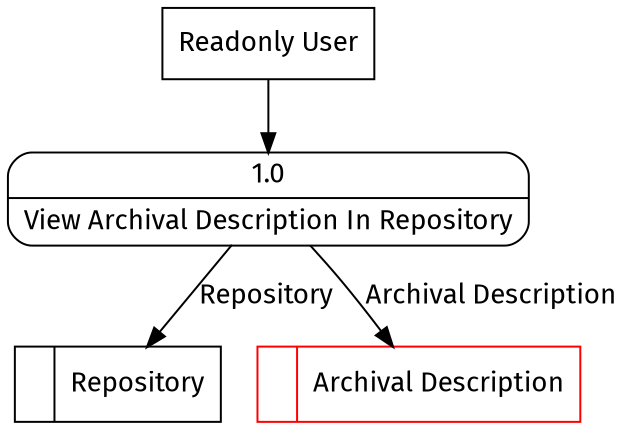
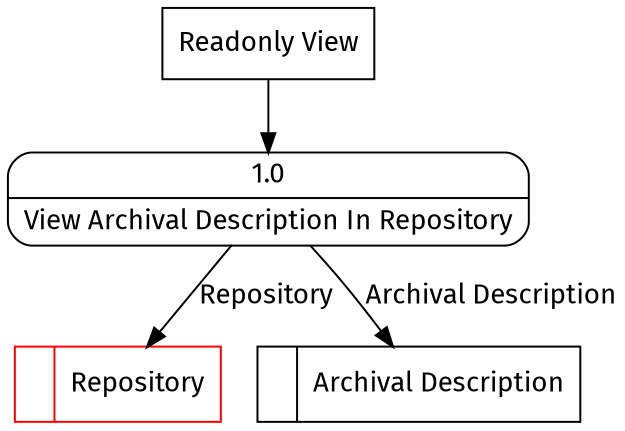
  digraph {
    fontname="Fira Sans"
    node [fontname="Fira Sans" shape=record]
    edge [fontname="Fira Sans"]
-   n1 [color=black label="<f0>  |<f1> Repository "]
-   n2 [color=red label="<f0>  |<f1> Archival Description "]
-   n3 [label="Readonly User" shape=box]
+   n1 [color=red label="<f0>  |<f1> Repository "]
+   n2 [color=black label="<f0>  |<f1> Archival Description "]
+   n3 [label="Readonly View" shape=box]
    n4 [label="{<f0> 1.0|<f1> View Archival Description In Repository }" shape=Mrecord]
    n3 -> n4
    n4 -> n1 [label=Repository]
    n4 -> n2 [label="Archival Description"]
  }
